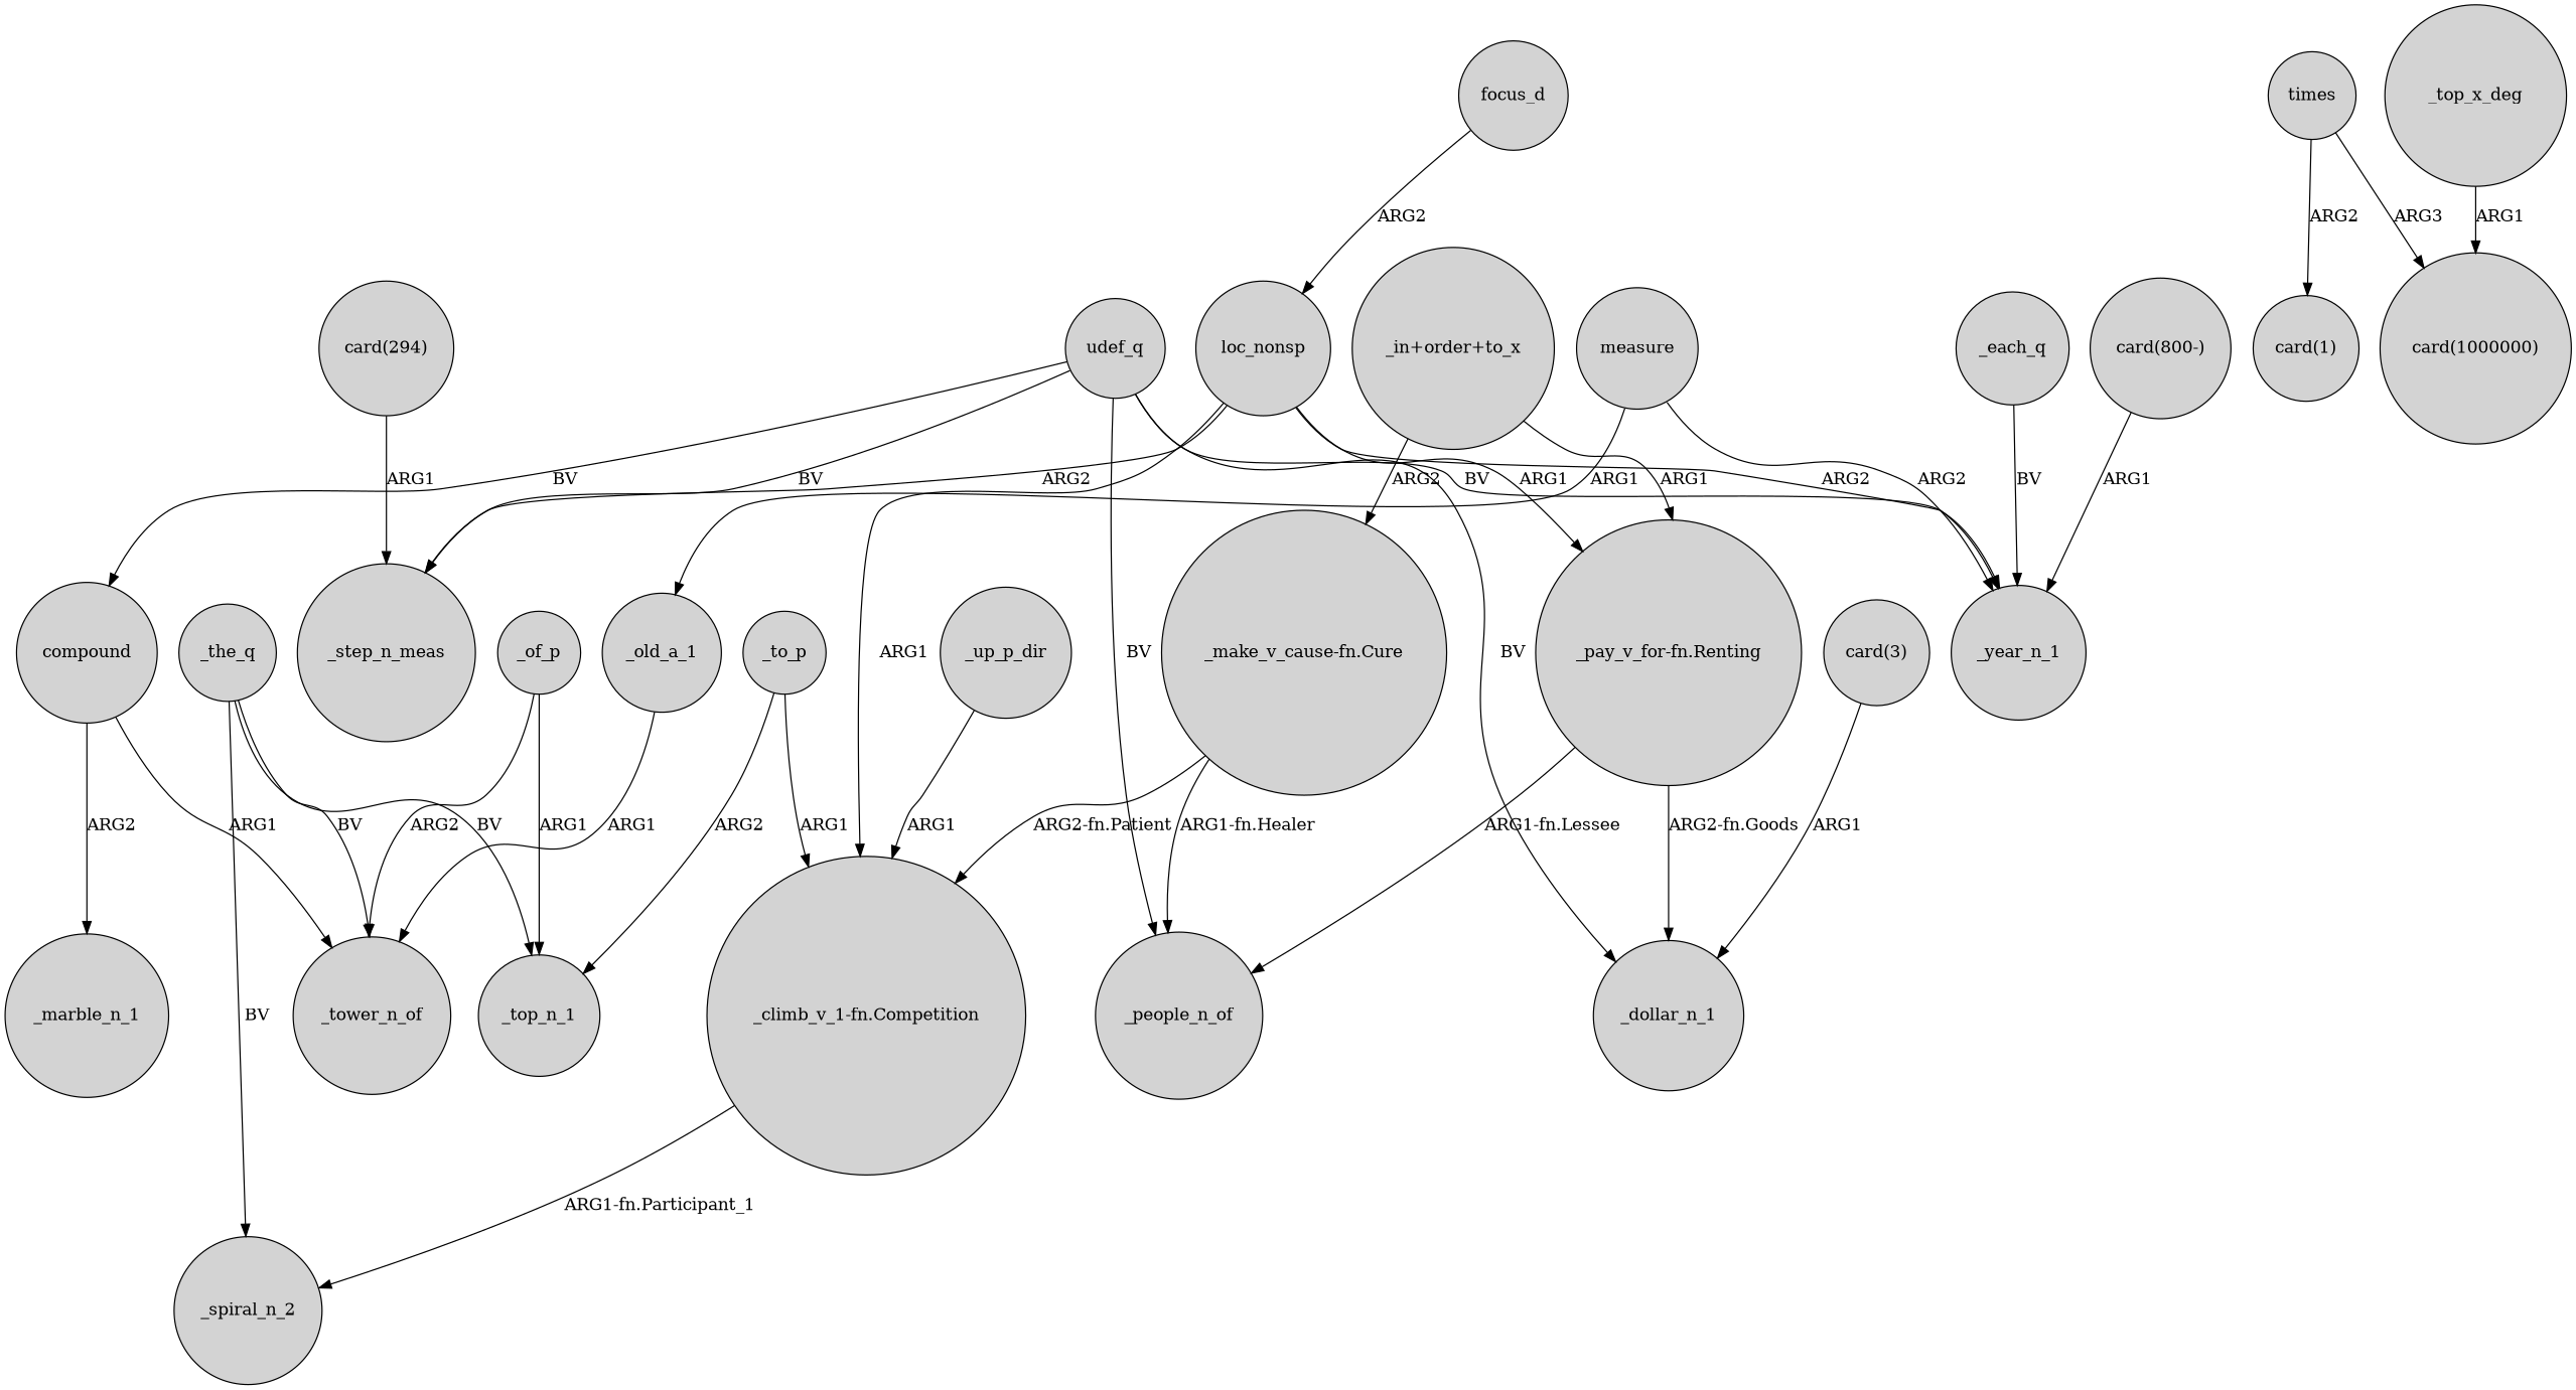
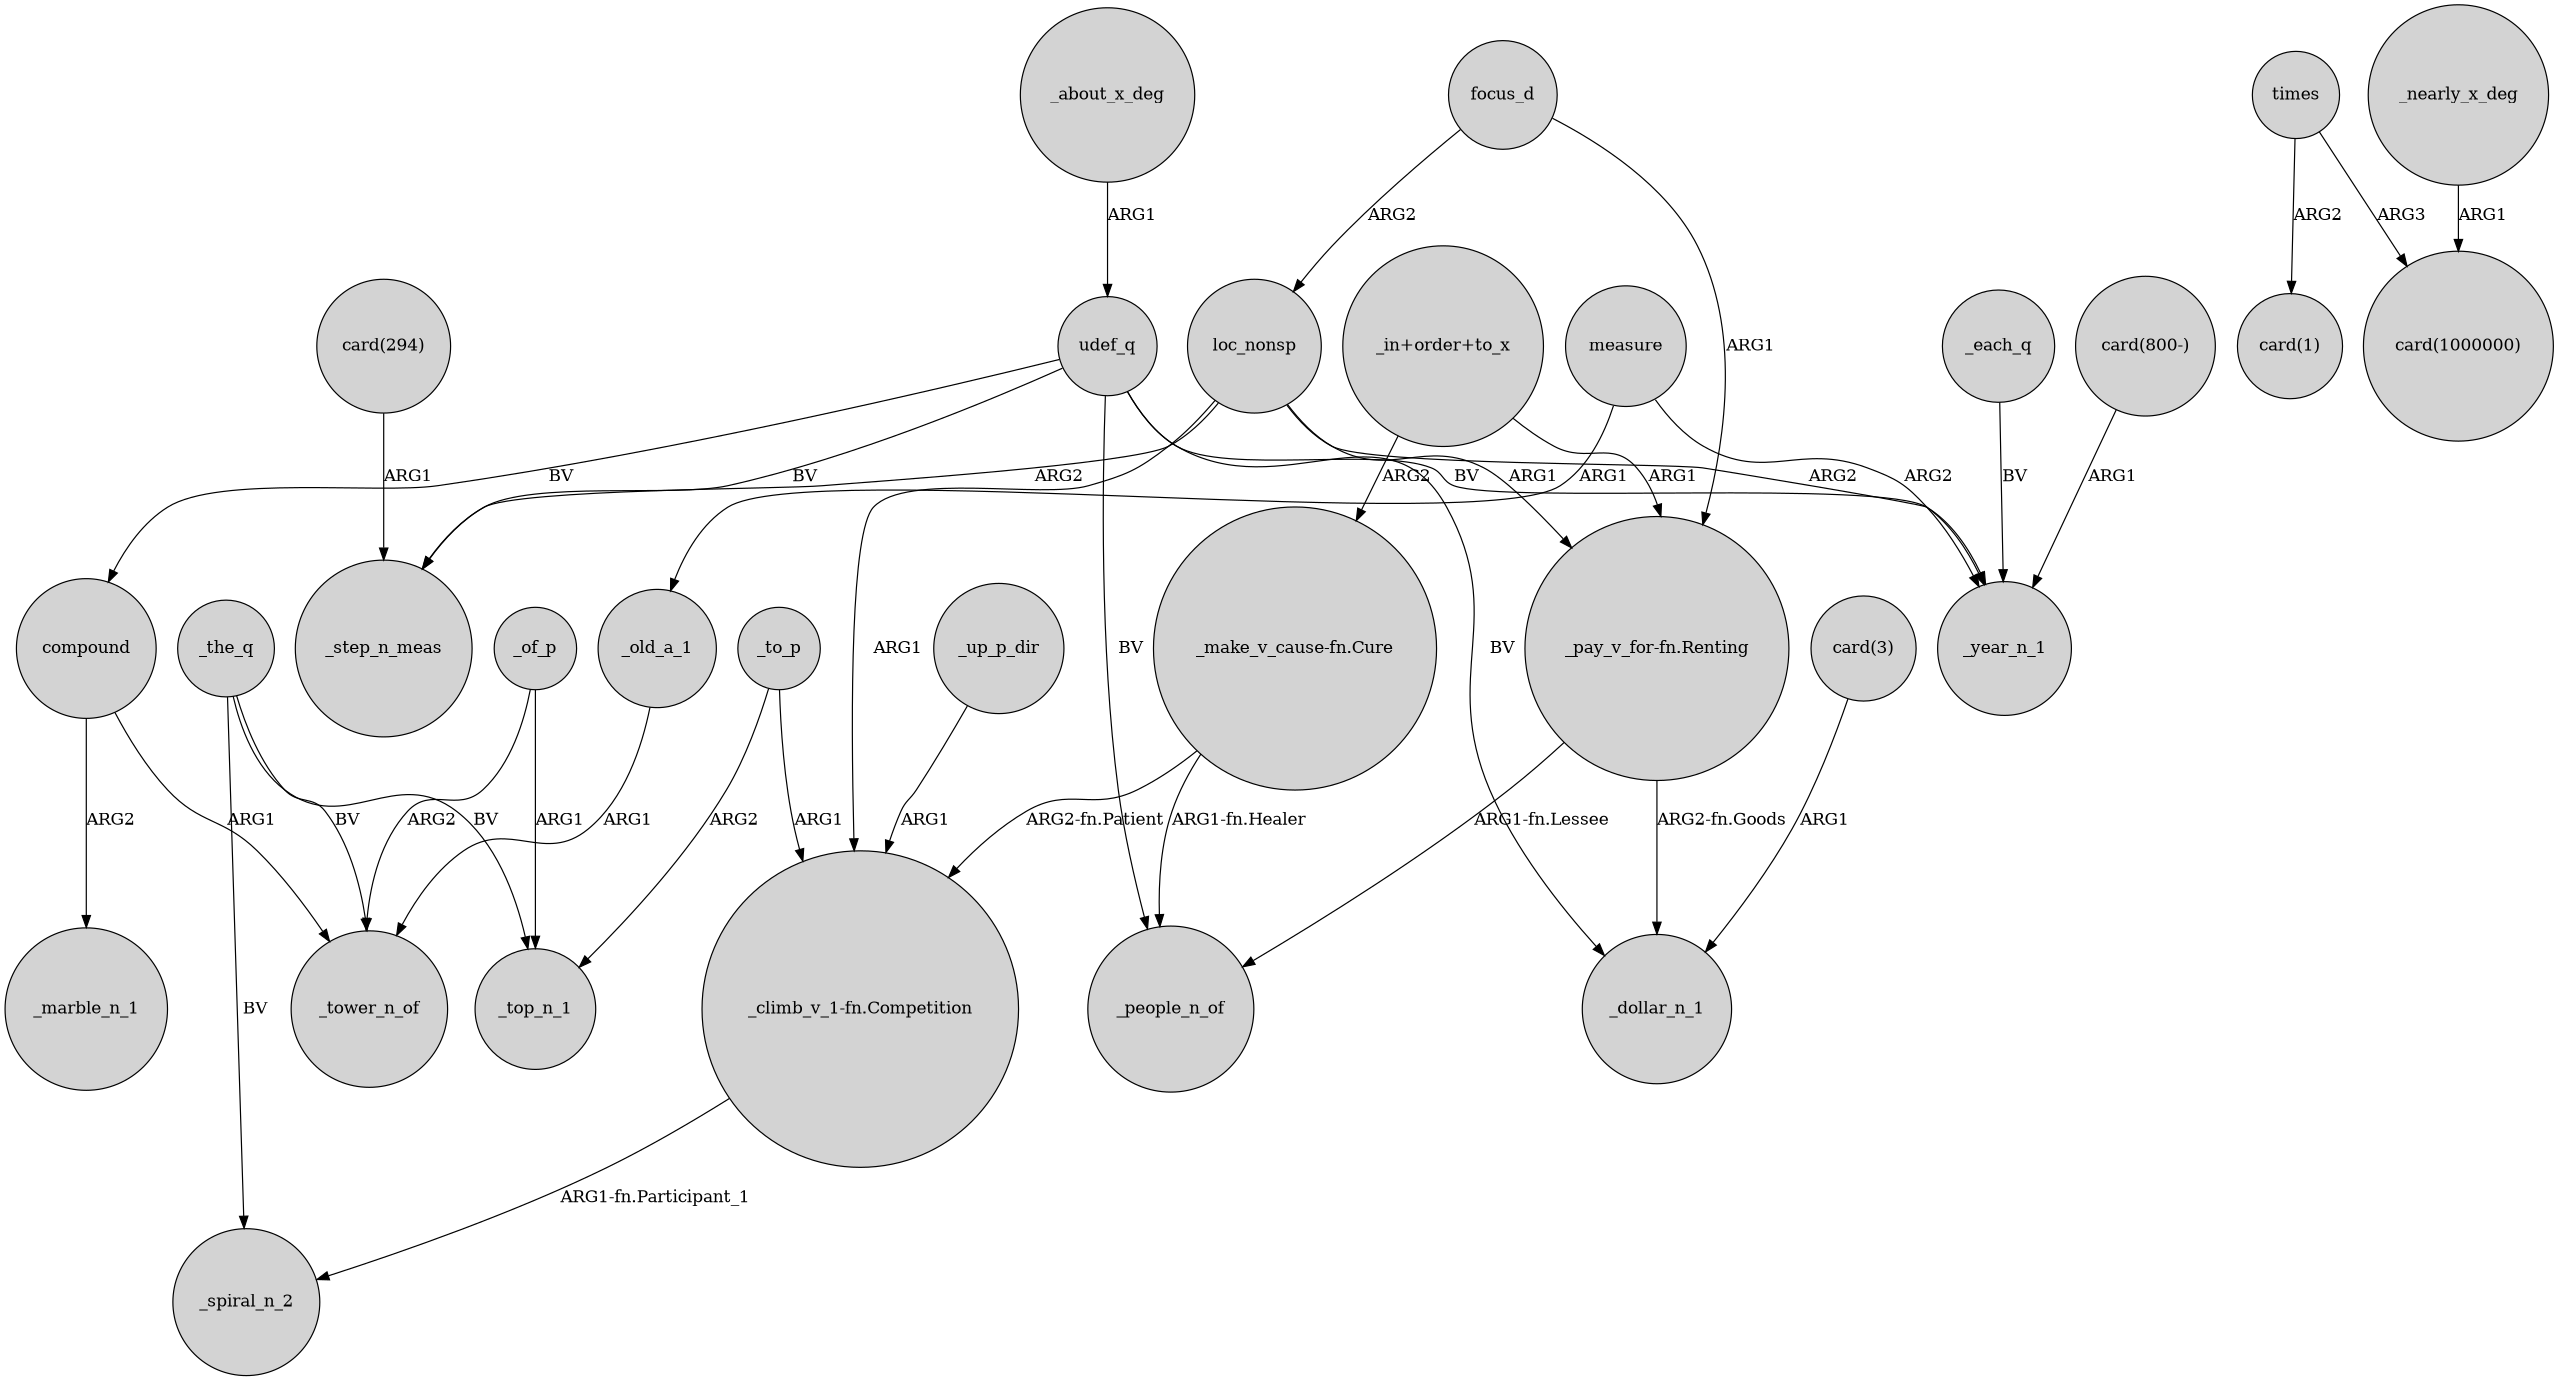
  digraph {
    node [shape=circle style=filled]
    udef_q
    _people_n_of
    _step_n_meas
    _dollar_n_1
    _year_n_1
    compound
    "_make_v_cause-fn.Cure"
    "_climb_v_1-fn.Competition"
    n9 [label=_spiral_n_2]
    _to_p
    _top_n_1
    loc_nonsp
    "_pay_v_for-fn.Renting"
    _of_p
    _tower_n_of
    "card(3)"
    "_in+order+to_x"
    times
    "card(1000000)"
    "card(1)"
    _up_p_dir
    _each_q
    focus_d
    measure
    _old_a_1
    _marble_n_1
    _the_q
+   _about_x_deg
    "card(800-)"
    "card(294)"
-   _nearly_x_deg [label=_top_x_deg]
+   _nearly_x_deg
    udef_q -> _people_n_of [label=BV]
    udef_q -> _step_n_meas [label=BV]
    udef_q -> _dollar_n_1 [label=BV]
    udef_q -> _year_n_1 [label=BV]
    udef_q -> compound [label=BV]
    compound -> _tower_n_of [label=ARG1]
    compound -> _marble_n_1 [label=ARG2]
    "_make_v_cause-fn.Cure" -> _people_n_of [label="ARG1-fn.Healer"]
    "_make_v_cause-fn.Cure" -> "_climb_v_1-fn.Competition" [label="ARG2-fn.Patient"]
    "_climb_v_1-fn.Competition" -> n9 [label="ARG1-fn.Participant_1"]
    _to_p -> "_climb_v_1-fn.Competition" [label=ARG1]
    _to_p -> _top_n_1 [label=ARG2]
    loc_nonsp -> _step_n_meas [label=ARG2]
    loc_nonsp -> _year_n_1 [label=ARG2]
    loc_nonsp -> "_climb_v_1-fn.Competition" [label=ARG1]
    loc_nonsp -> "_pay_v_for-fn.Renting" [label=ARG1]
    "_pay_v_for-fn.Renting" -> _people_n_of [label="ARG1-fn.Lessee"]
    "_pay_v_for-fn.Renting" -> _dollar_n_1 [label="ARG2-fn.Goods"]
    _of_p -> _top_n_1 [label=ARG1]
    _of_p -> _tower_n_of [label=ARG2]
    "card(3)" -> _dollar_n_1 [label=ARG1]
    "_in+order+to_x" -> "_make_v_cause-fn.Cure" [label=ARG2]
    "_in+order+to_x" -> "_pay_v_for-fn.Renting" [label=ARG1]
    times -> "card(1000000)" [label=ARG3]
    times -> "card(1)" [label=ARG2]
    _up_p_dir -> "_climb_v_1-fn.Competition" [label=ARG1]
    _each_q -> _year_n_1 [label=BV]
    focus_d -> loc_nonsp [label=ARG2]
+   focus_d -> "_pay_v_for-fn.Renting" [label=ARG1]
    measure -> _year_n_1 [label=ARG2]
    measure -> _old_a_1 [label=ARG1]
    _old_a_1 -> _tower_n_of [label=ARG1]
    _the_q -> n9 [label=BV]
    _the_q -> _top_n_1 [label=BV]
    _the_q -> _tower_n_of [label=BV]
+   _about_x_deg -> udef_q [label=ARG1]
    "card(800-)" -> _year_n_1 [label=ARG1]
    "card(294)" -> _step_n_meas [label=ARG1]
    _nearly_x_deg -> "card(1000000)" [label=ARG1]
  }
